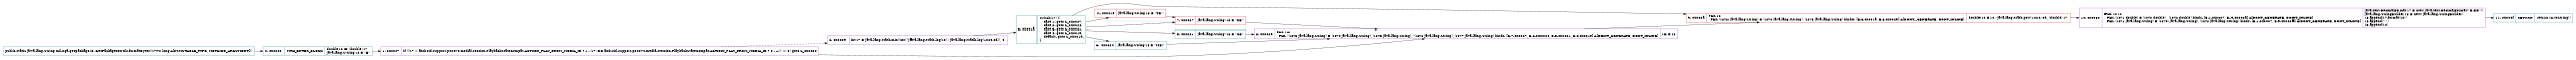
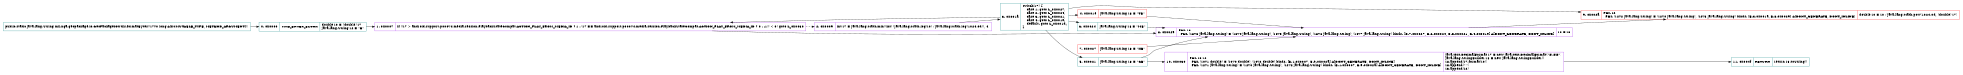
  digraph {
    rankdir=LR
    node [color=teal shape=record]
    n1 [label="{0\:\ 0x0000|MTH_ENTER_BLOCK\l|double r0 = (double) r7\ljava.lang.String r2 = \"B\"\l}"]
    n2 [color=purple label="{1\:\ 0x0007|if ((r7 \> android.support.p000v4.media.session.PlaybackStateCompat.ACTION_PLAY_FROM_MEDIA_ID ? 1 : (r7 == android.support.p000v4.media.session.PlaybackStateCompat.ACTION_PLAY_FROM_MEDIA_ID ? 0 : \-1)) \< 0) goto L_0x0030\l}"]
    n3 [color=purple label="{2\:\ 0x0009|int r7 = java.lang.Math.min((int) (java.lang.Math.log(r0) \/ java.lang.Math.log(1024.0d)), 4)\l}"]
    n4 [color=purple label="{8\:\ 0x0029|PHI: r8 \l  PHI: (r8v3 java.lang.String) = (r8v4 java.lang.String), (r8v5 java.lang.String), (r8v6 java.lang.String), (r8v7 java.lang.String) binds: [B:7:0x0027, B:6:0x0024, B:5:0x0021, B:4:0x001e] A[DONT_GENERATE, DONT_INLINE]\l|r2 = r8\l}"]
    n5 [label="{3\:\ 0x001a|switch(r7) \{\l    case 1: goto L_0x0027;\l    case 2: goto L_0x0024;\l    case 3: goto L_0x0021;\l    case 4: goto L_0x001e;\l    default: goto L_0x001d;\l\}\l}"]
    n6 [color=purple label="{10\:\ 0x0030|PHI: r0 r2 \l  PHI: (r0v1 double) = (r0v0 double), (r0v2 double) binds: [B:1:0x0007, B:9:0x002a] A[DONT_GENERATE, DONT_INLINE]\l  PHI: (r2v1 java.lang.String) = (r2v0 java.lang.String), (r2v2 java.lang.String) binds: [B:1:0x0007, B:9:0x002a] A[DONT_GENERATE, DONT_INLINE]\l|java.text.DecimalFormat r7 = new java.text.DecimalFormat(\"#.##\")\ljava.lang.StringBuilder r8 = new java.lang.StringBuilder()\lr8.append(r7.format(r0))\lr8.append(\" \")\lr3.append(r2)\l}"]
    n7 [label="{11\:\ 0x004f|RETURN\l|return r8.toString()\l}"]
    n8 [color=red label="{4\:\ 0x001e|java.lang.String r8 = \"TB\"\l}"]
    n9 [label="{5\:\ 0x0021|java.lang.String r8 = \"GB\"\l}"]
    n10 [label="{6\:\ 0x0024|java.lang.String r8 = \"MB\"\l}"]
    n11 [color=red label="{7\:\ 0x0027|java.lang.String r8 = \"KB\"\l}"]
    n12 [color=red label="{9\:\ 0x002a|PHI: r2 \l  PHI: (r2v2 java.lang.String) = (r2v0 java.lang.String), (r2v3 java.lang.String) binds: [B:3:0x001a, B:8:0x0029] A[DONT_GENERATE, DONT_INLINE]\l|double r0 = r0 \/ java.lang.Math.pow(1024.0d, (double) r7)\l}"]
    n13 [label="{public static java.lang.String mil.nga.geopackage.io.GeoPackageIOUtils.formatBytes((r7v0 long A[IMMUTABLE_TYPE, METHOD_ARGUMENT])) }"]
    n1 -> n2
    n2 -> n3 [style=dashed]
    n2 -> n4
    n3 -> n5
    n4 -> n12
    n5 -> n8
    n5 -> n9
    n5 -> n10
-   n5 -> n11
+   n5 -> n2
    n5 -> n12
    n6 -> n7
-   n8 -> n11
+   n8 -> n4
    n9 -> n4
    n10 -> n4
    n11 -> n4
-   n12 -> n6
+   n9 -> n6
    n13 -> n1
  }
